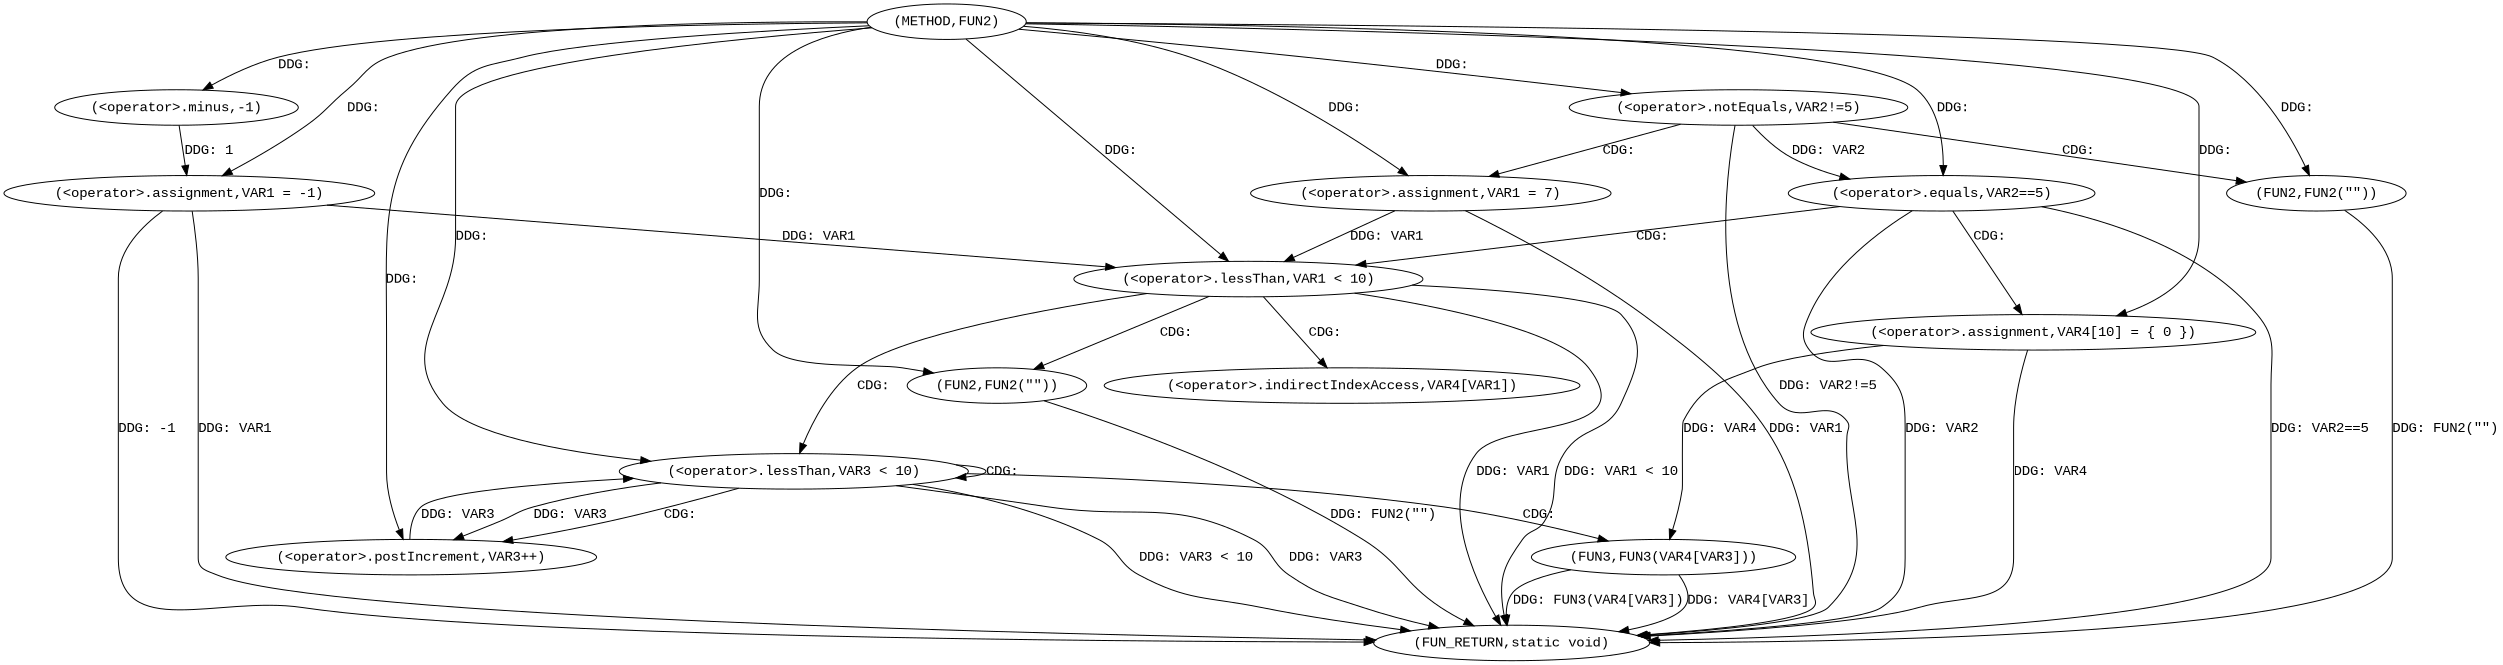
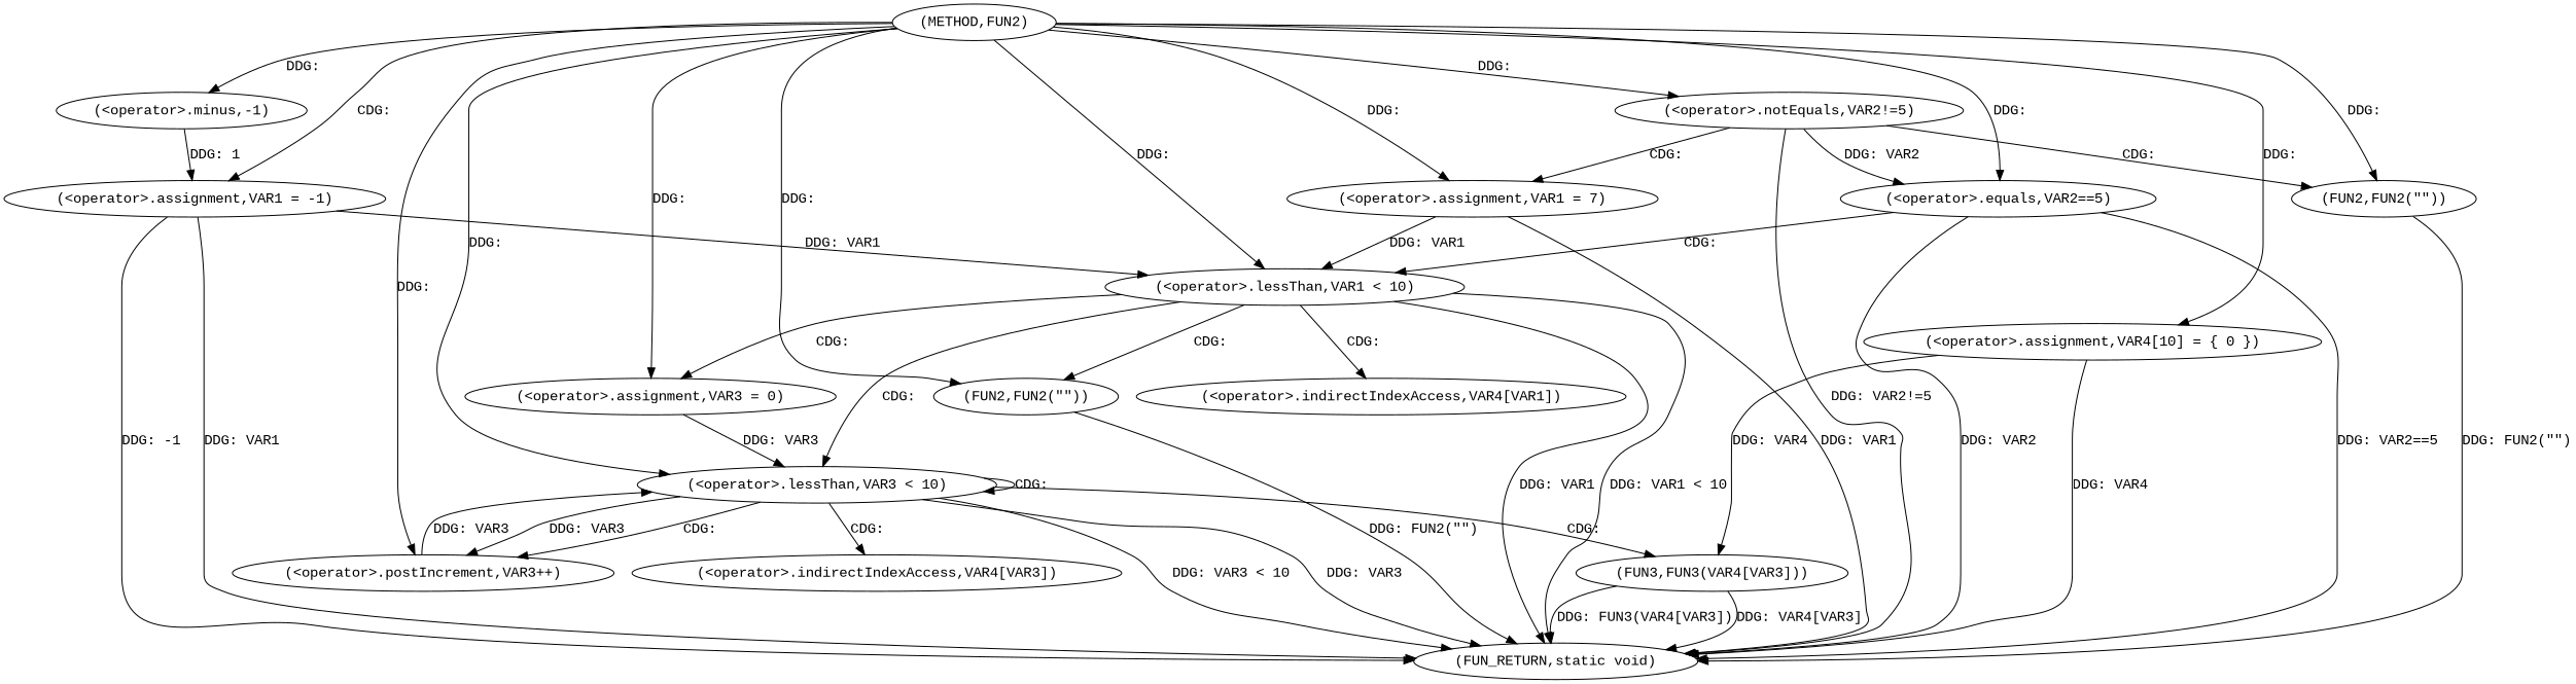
  digraph {
    fontname="Liberation Mono"
    node [fontname="Liberation Mono"]
    edge [fontname="Liberation Mono"]
    n1 [label="(METHOD,FUN2)"]
    n2 [label="(<operator>.assignment,VAR1 = -1)"]
    n3 [label="(<operator>.minus,-1)"]
    n4 [label="(<operator>.notEquals,VAR2!=5)"]
    n5 [label="(FUN2,FUN2(\"\"))"]
    n6 [label="(<operator>.assignment,VAR1 = 7)"]
    n7 [label="(<operator>.equals,VAR2==5)"]
    n8 [label="(<operator>.assignment,VAR4[10] = { 0 })"]
    n9 [label="(<operator>.lessThan,VAR1 < 10)"]
+   n10 [label="(<operator>.assignment,VAR3 = 0)"]
    n11 [label="(<operator>.lessThan,VAR3 < 10)"]
    n12 [label="(<operator>.postIncrement,VAR3++)"]
    n13 [label="(FUN2,FUN2(\"\"))"]
    n14 [label="(FUN_RETURN,static void)"]
    n15 [label="(FUN3,FUN3(VAR4[VAR3]))"]
    n16 [label="(<operator>.indirectIndexAccess,VAR4[VAR1])"]
-   n1 -> n2 [label="DDG: "]
+   n17 [label="(<operator>.indirectIndexAccess,VAR4[VAR3])"]
+   n1 -> n2 [label="CDG: "]
    n1 -> n3 [label="DDG: "]
    n1 -> n4 [label="DDG: "]
    n1 -> n5 [label="DDG: "]
    n1 -> n6 [label="DDG: "]
    n1 -> n7 [label="DDG: "]
    n1 -> n8 [label="DDG: "]
    n1 -> n9 [label="DDG: "]
+   n1 -> n10 [label="DDG: "]
    n1 -> n11 [label="DDG: "]
    n1 -> n12 [label="DDG: "]
    n1 -> n13 [label="DDG: "]
    n2 -> n9 [label="DDG: VAR1"]
    n2 -> n14 [label="DDG: VAR1"]
    n2 -> n14 [label="DDG: -1"]
    n3 -> n2 [label="DDG: 1"]
    n4 -> n5 [label="CDG: "]
    n4 -> n6 [label="CDG: "]
    n4 -> n7 [label="DDG: VAR2"]
    n4 -> n14 [label="DDG: VAR2!=5"]
    n5 -> n14 [label="DDG: FUN2(\"\")"]
    n6 -> n9 [label="DDG: VAR1"]
    n6 -> n14 [label="DDG: VAR1"]
-   n7 -> n8 [label="CDG: "]
    n7 -> n9 [label="CDG: "]
    n7 -> n14 [label="DDG: VAR2"]
    n7 -> n14 [label="DDG: VAR2==5"]
    n8 -> n14 [label="DDG: VAR4"]
    n8 -> n15 [label="DDG: VAR4"]
+   n9 -> n10 [label="CDG: "]
    n9 -> n11 [label="CDG: "]
    n9 -> n13 [label="CDG: "]
    n9 -> n14 [label="DDG: VAR1 < 10"]
    n9 -> n14 [label="DDG: VAR1"]
    n9 -> n16 [label="CDG: "]
+   n10 -> n11 [label="DDG: VAR3"]
    n11 -> n11 [label="CDG: "]
    n11 -> n12 [label="DDG: VAR3"]
    n11 -> n12 [label="CDG: "]
    n11 -> n14 [label="DDG: VAR3 < 10"]
    n11 -> n14 [label="DDG: VAR3"]
    n11 -> n15 [label="CDG: "]
+   n11 -> n17 [label="CDG: "]
    n12 -> n11 [label="DDG: VAR3"]
    n13 -> n14 [label="DDG: FUN2(\"\")"]
    n15 -> n14 [label="DDG: FUN3(VAR4[VAR3])"]
    n15 -> n14 [label="DDG: VAR4[VAR3]"]
  }
